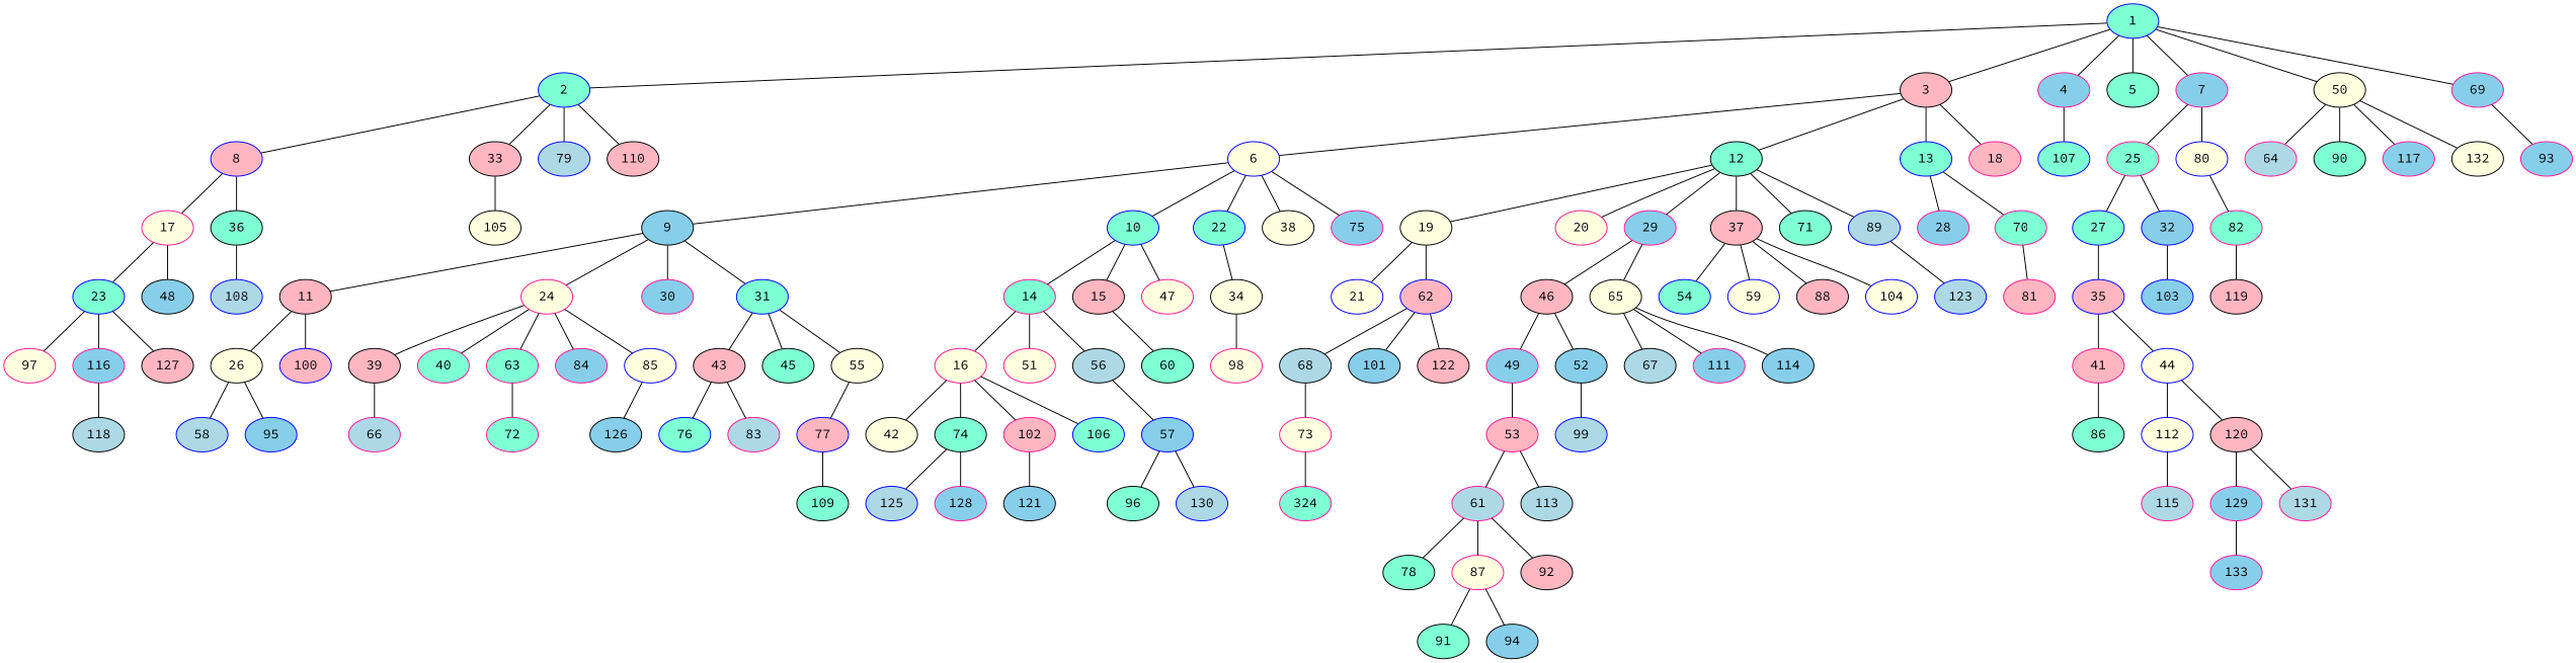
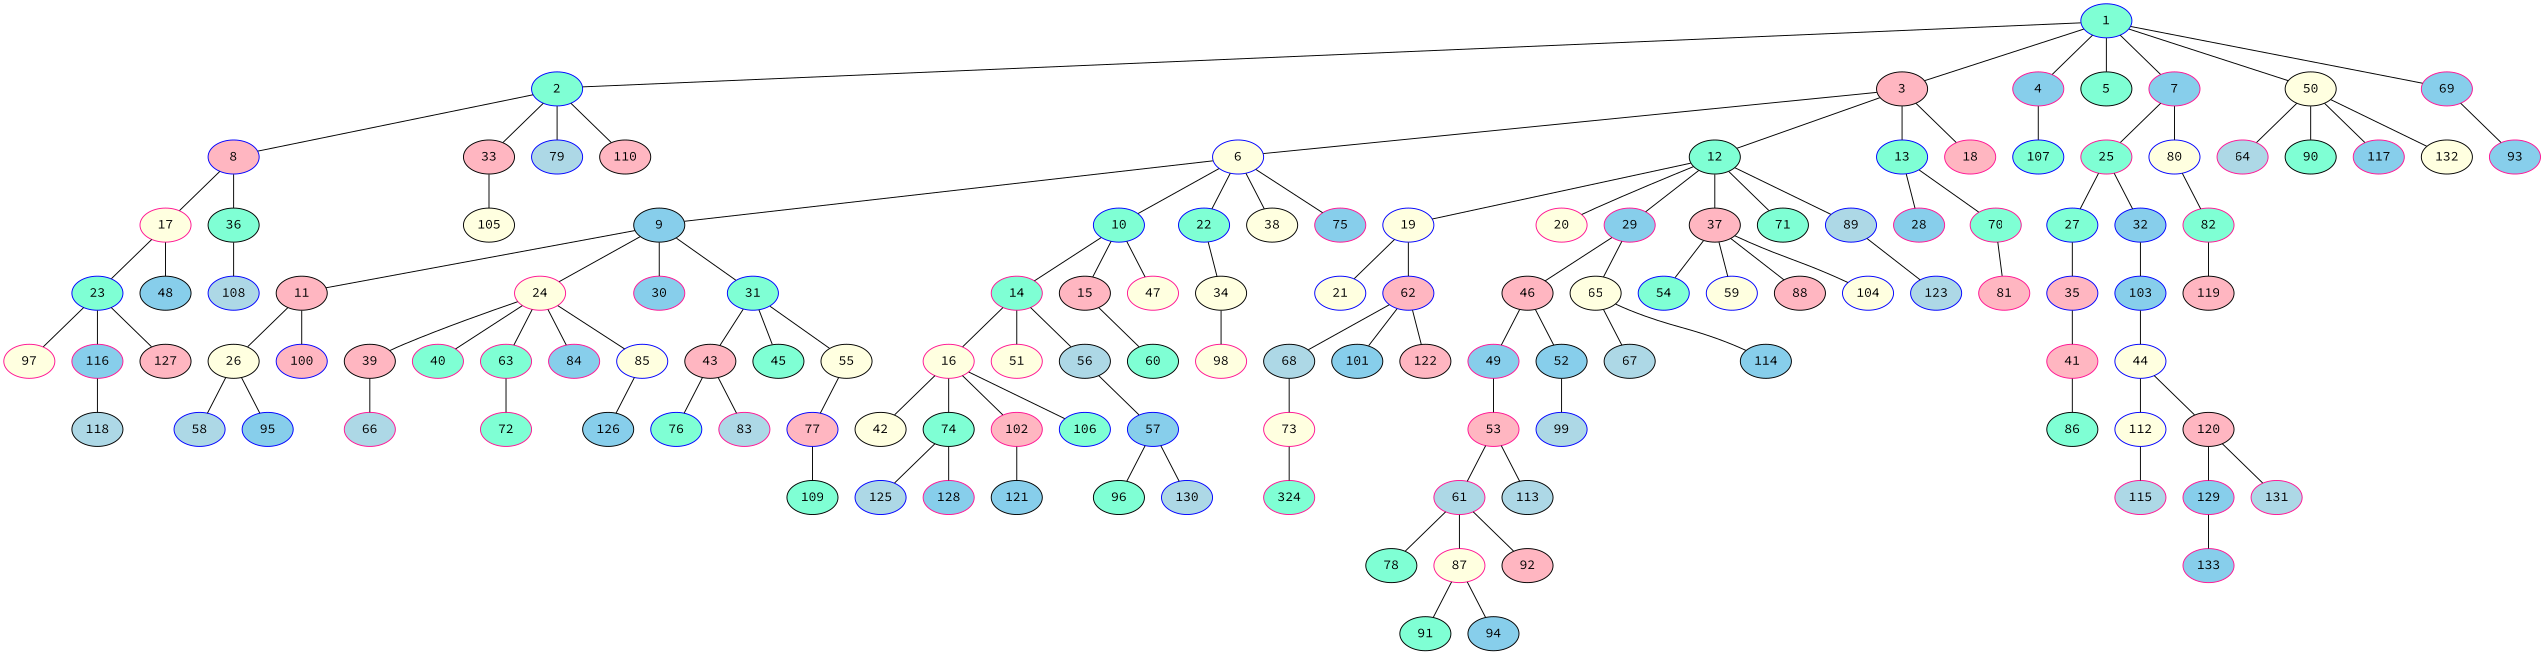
  graph {
    fontname="Source Code Pro"
    node [color=black fillcolor=aquamarine fontname="Source Code Pro" style=filled]
    edge [fontname="Source Code Pro"]
    1 [color=blue]
    2 [color=blue]
    3 [fillcolor=lightpink]
    4 [color=deeppink fillcolor=skyblue]
    5
    7 [color=deeppink fillcolor=skyblue]
    50 [fillcolor=lightyellow]
    69 [color=deeppink fillcolor=skyblue]
    8 [color=blue fillcolor=lightpink]
    33 [fillcolor=lightpink]
    79 [color=blue fillcolor=lightblue]
    110 [fillcolor=lightpink]
    6 [color=blue fillcolor=lightyellow]
    12
    13 [color=blue]
    18 [color=deeppink fillcolor=lightpink]
    107 [color=blue]
    25 [color=deeppink]
    80 [color=blue fillcolor=lightyellow]
    64 [color=deeppink fillcolor=lightblue]
    90
    117 [color=deeppink fillcolor=skyblue]
    132 [fillcolor=lightyellow]
    93 [color=deeppink fillcolor=skyblue]
    17 [color=deeppink fillcolor=lightyellow]
    36
    105 [fillcolor=lightyellow]
    9 [fillcolor=skyblue]
    10 [color=blue]
    22 [color=blue]
    38 [fillcolor=lightyellow]
    75 [color=deeppink fillcolor=skyblue]
-   19 [fillcolor=lightyellow]
+   19 [color=blue fillcolor=lightyellow]
    20 [color=deeppink fillcolor=lightyellow]
    29 [color=deeppink fillcolor=skyblue]
    37 [fillcolor=lightpink]
    71
    89 [color=blue fillcolor=lightblue]
    28 [color=deeppink fillcolor=skyblue]
    70 [color=deeppink]
    11 [fillcolor=lightpink]
    24 [color=deeppink fillcolor=lightyellow]
    30 [color=deeppink fillcolor=skyblue]
    31 [color=blue]
    14 [color=deeppink]
    15 [fillcolor=lightpink]
    47 [color=deeppink fillcolor=lightyellow]
    34 [fillcolor=lightyellow]
    27 [color=blue]
    32 [color=blue fillcolor=skyblue]
    82 [color=deeppink]
    23 [color=blue]
    48 [fillcolor=skyblue]
    108 [color=blue fillcolor=lightblue]
    26 [fillcolor=lightyellow]
    100 [color=blue fillcolor=lightpink]
    39 [fillcolor=lightpink]
    40 [color=deeppink]
    63 [color=deeppink]
    84 [color=deeppink fillcolor=skyblue]
    85 [color=blue fillcolor=lightyellow]
    43 [fillcolor=lightpink]
    45
    55 [fillcolor=lightyellow]
    16 [color=deeppink fillcolor=lightyellow]
    51 [color=deeppink fillcolor=lightyellow]
    56 [fillcolor=lightblue]
    60
    58 [color=blue fillcolor=lightblue]
    95 [color=blue fillcolor=skyblue]
    21 [color=blue fillcolor=lightyellow]
    62 [color=blue fillcolor=lightpink]
    46 [fillcolor=lightpink]
    65 [fillcolor=lightyellow]
    54 [color=blue]
    59 [color=blue fillcolor=lightyellow]
    88 [fillcolor=lightpink]
    104 [color=blue fillcolor=lightyellow]
    123 [color=blue fillcolor=lightblue]
    81 [color=deeppink fillcolor=lightpink]
    42 [fillcolor=lightyellow]
    74
    102 [color=deeppink fillcolor=lightpink]
    106 [color=blue]
    57 [color=blue fillcolor=skyblue]
    125 [color=blue fillcolor=lightblue]
    128 [color=deeppink fillcolor=skyblue]
    121 [fillcolor=skyblue]
    97 [color=deeppink fillcolor=lightyellow]
    116 [color=deeppink fillcolor=skyblue]
    127 [fillcolor=lightpink]
    68 [fillcolor=lightblue]
    101 [fillcolor=skyblue]
    122 [fillcolor=lightpink]
    98 [color=deeppink fillcolor=lightyellow]
    118 [fillcolor=lightblue]
    66 [color=deeppink fillcolor=lightblue]
    72 [color=deeppink]
    126 [fillcolor=skyblue]
    35 [color=blue fillcolor=lightpink]
    103 [color=blue fillcolor=skyblue]
    41 [color=deeppink fillcolor=lightpink]
    44 [color=blue fillcolor=lightyellow]
    49 [color=deeppink fillcolor=skyblue]
    52 [fillcolor=skyblue]
    67 [fillcolor=lightblue]
-   111 [color=deeppink fillcolor=skyblue]
    114 [fillcolor=skyblue]
    76 [color=blue]
    83 [color=deeppink fillcolor=lightblue]
    77 [color=blue fillcolor=lightpink]
    86
    112 [color=blue fillcolor=lightyellow]
    120 [fillcolor=lightpink]
    115 [color=deeppink fillcolor=lightblue]
    129 [color=deeppink fillcolor=skyblue]
    131 [color=deeppink fillcolor=lightblue]
    53 [color=deeppink fillcolor=lightpink]
    99 [color=blue fillcolor=lightblue]
    61 [color=deeppink fillcolor=lightblue]
    113 [fillcolor=lightblue]
    78
    87 [color=deeppink fillcolor=lightyellow]
    92 [fillcolor=lightpink]
    109
    96
    130 [color=blue fillcolor=lightblue]
    91
    94 [fillcolor=skyblue]
    73 [color=deeppink fillcolor=lightyellow]
    n131 [color=deeppink label=324]
    119 [fillcolor=lightpink]
    133 [color=deeppink fillcolor=skyblue]
    1 -- 2
    1 -- 3
    1 -- 4
    1 -- 5
    1 -- 7
    1 -- 50
    1 -- 69
    2 -- 8
    2 -- 33
    2 -- 79
    2 -- 110
    3 -- 6
    3 -- 12
    3 -- 13
    3 -- 18
    4 -- 107
    7 -- 25
    7 -- 80
    50 -- 64
    50 -- 90
    50 -- 117
    50 -- 132
    69 -- 93
    8 -- 17
    8 -- 36
    33 -- 105
    6 -- 9
    6 -- 10
    6 -- 22
    6 -- 38
    6 -- 75
    12 -- 19
    12 -- 20
    12 -- 29
    12 -- 37
    12 -- 71
    12 -- 89
    13 -- 28
    13 -- 70
    25 -- 27
    25 -- 32
    80 -- 82
    17 -- 23
    17 -- 48
    36 -- 108
    9 -- 11
    9 -- 24
    9 -- 30
    9 -- 31
    10 -- 14
    10 -- 15
    10 -- 47
    22 -- 34
    19 -- 21
    19 -- 62
    29 -- 46
    29 -- 65
    37 -- 54
    37 -- 59
    37 -- 88
    37 -- 104
    89 -- 123
    70 -- 81
    11 -- 26
    11 -- 100
    24 -- 39
    24 -- 40
    24 -- 63
    24 -- 84
    24 -- 85
    31 -- 43
    31 -- 45
    31 -- 55
    14 -- 16
    14 -- 51
    14 -- 56
    15 -- 60
    34 -- 98
    27 -- 35
    32 -- 103
    82 -- 119
    23 -- 97
    23 -- 116
    23 -- 127
    26 -- 58
    26 -- 95
    39 -- 66
    63 -- 72
    85 -- 126
    43 -- 76
    43 -- 83
    55 -- 77
    16 -- 42
    16 -- 74
    16 -- 102
    16 -- 106
    56 -- 57
    62 -- 68
    62 -- 101
    62 -- 122
    46 -- 49
    46 -- 52
    65 -- 67
-   65 -- 111
    65 -- 114
    74 -- 125
    74 -- 128
    102 -- 121
    57 -- 96
    57 -- 130
    116 -- 118
    68 -- 73
    35 -- 41
-   35 -- 44
+   103 -- 44
    41 -- 86
    44 -- 112
    44 -- 120
    49 -- 53
    52 -- 99
    77 -- 109
    112 -- 115
    120 -- 129
    120 -- 131
    129 -- 133
    53 -- 61
    53 -- 113
    61 -- 78
    61 -- 87
    61 -- 92
    87 -- 91
    87 -- 94
    73 -- n131
  }
